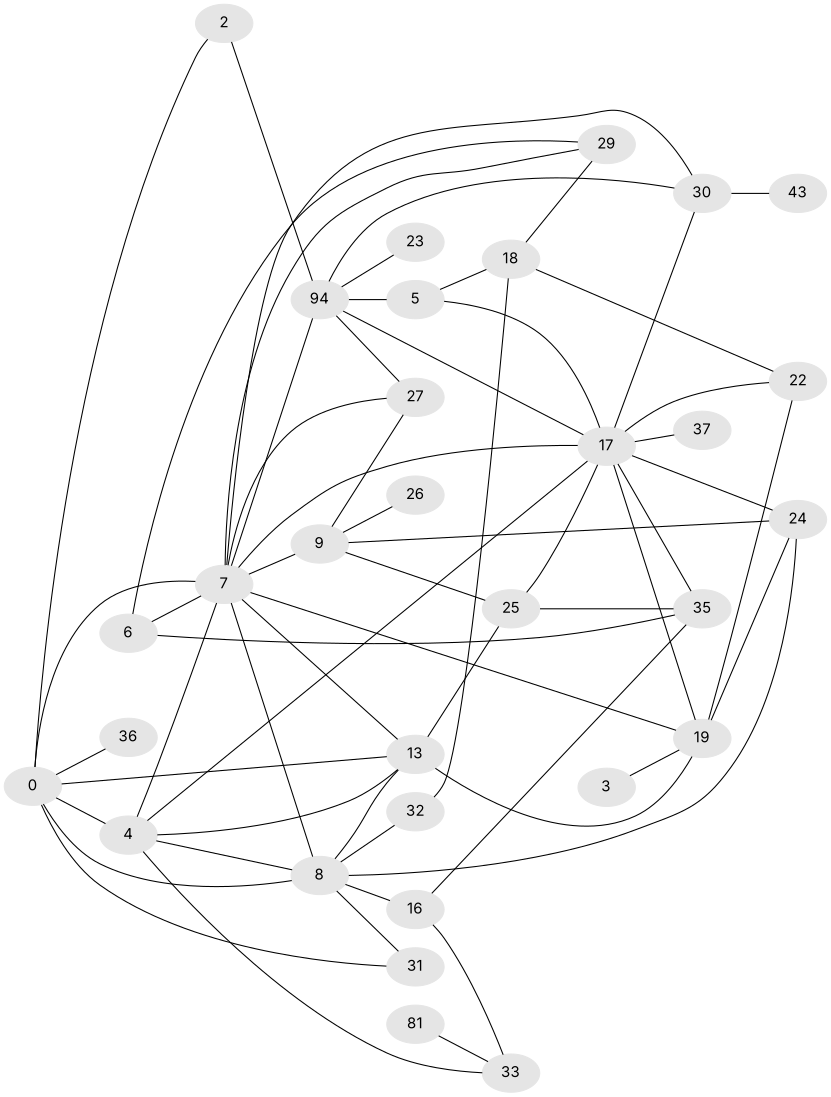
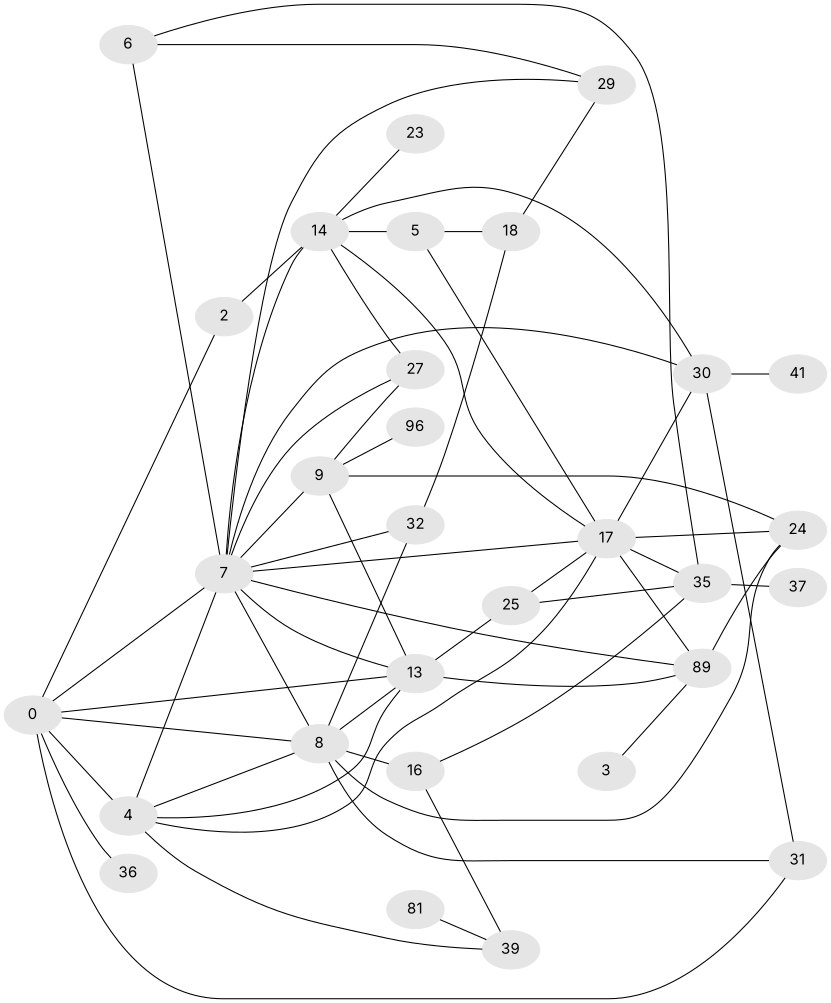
  graph {
    fontname=Inter
    rankdir=LR
    node [color=gray90 fontname=Inter style=filled]
    edge [fontname=Inter weight=1.0]
    n1 [label=0]
    2
    4
    7
    8
    13
    n7 [label=31]
    36
-   14 [label=94]
+   14
    17
-   39 [label=33]
-   19
+   39
+   19 [label=89]
    29
    9
    n15 [label=32]
    27
    30
    16
    24
    25
    5
    23
    3
-   22
    35
    37
    18
    6
-   26
-   41 [label=43]
+   26 [label=96]
+   41
    n31 [label=81]
    n1 -- 2
    n1 -- 4
    n1 -- 7 [weight=3.0]
    n1 -- 8 [weight=3.0]
    n1 -- 13 [weight=2.0]
    n1 -- n7
    n1 -- 36
    2 -- 14
    4 -- 7 [weight=2.0]
    4 -- 8
    4 -- 13 [weight=2.0]
    4 -- 17
    4 -- 39 [weight=3.0]
    7 -- 8 [weight=3.0]
    7 -- 13
    7 -- 14
    7 -- 17 [weight=4.0]
    7 -- 19 [weight=2.0]
    7 -- 29
    7 -- 9 [weight=2.0]
+   7 -- n15
    7 -- 27 [weight=2.0]
    7 -- 30
    8 -- 13
    8 -- n7
    8 -- n15
    8 -- 16 [weight=2.0]
    8 -- 24
    13 -- 19 [weight=2.0]
    13 -- 25
    14 -- 17
    14 -- 27
    14 -- 30
    14 -- 5
    14 -- 23
    17 -- 19
    17 -- 30
    17 -- 24
-   17 -- 22
    17 -- 35 [weight=2.0]
-   17 -- 37
+   35 -- 37
    19 -- 24
-   19 -- 22
    9 -- 27
    9 -- 24 [weight=2.0]
-   9 -- 25
+   9 -- 13
    9 -- 26
    n15 -- 18
+   30 -- n7
    30 -- 41
    16 -- 39
    16 -- 35
    25 -- 17
    25 -- 35
    5 -- 17 [weight=2.0]
    5 -- 18
    3 -- 19
    18 -- 29
-   18 -- 22
    6 -- 7
    6 -- 29
    6 -- 35
    n31 -- 39
  }
